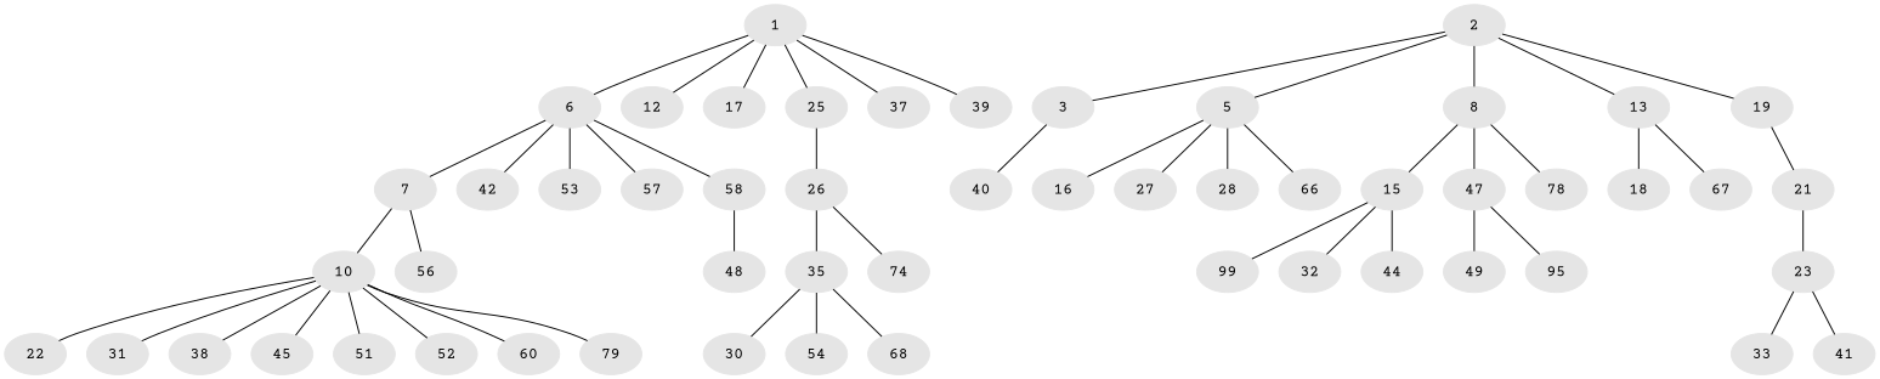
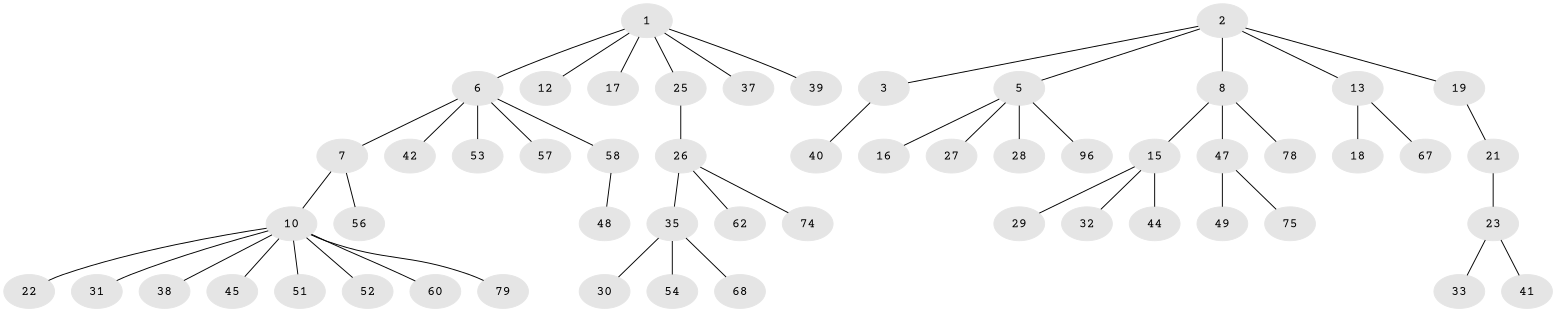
  graph {
    fontname="Courier Prime"
    node [color=gray90 fontname="Courier Prime" style=filled]
    edge [fontname="Courier Prime"]
    1 [super="+4"]
    6 [super="+9"]
    12
    17 [super="+69"]
    25
    37
    39
    2 [super="+11"]
    3 [super="+64"]
    5 [super="+34"]
    8 [super="+30"]
    13 [super="+14"]
    19 [super="+55"]
    7 [super="+20"]
    42
    53
    57 [super="+71"]
    58
    26 [super="+50"]
    40
    16
    27
    28 [super="+78"]
-   66
+   66 [label=96]
    15 [super="+46"]
    47 [super="+61"]
    n27 [label=78]
    18
    67 [super="+72"]
    21 [super="+65"]
    10 [super="+63"]
    56
    48
    22
    31
    38 [super="+77"]
    45
    51 [super="+59"]
    52
    60
    79
-   29 [label=99]
+   29
    32
    44
    49
-   75 [label=95]
+   75
    23 [super="+73"]
    33
    41
    35 [super="+43"]
+   62
    74
    n53 [label=30]
    54 [super="+76"]
    68
    1 -- 6
    1 -- 12
    1 -- 17
    1 -- 25
    1 -- 37
    1 -- 39
    6 -- 7
    6 -- 42
    6 -- 53
    6 -- 57
    6 -- 58
    25 -- 26
    2 -- 3
    2 -- 5
    2 -- 8
    2 -- 13
    2 -- 19
    3 -- 40
    5 -- 16
    5 -- 27
    5 -- 28
    5 -- 66
    8 -- 15
    8 -- 47
    8 -- n27
    13 -- 18
    13 -- 67
    19 -- 21
    7 -- 10
    7 -- 56
    58 -- 48
    26 -- 35
+   26 -- 62
    26 -- 74
    15 -- 29
    15 -- 32
    15 -- 44
    47 -- 49
    47 -- 75
    21 -- 23
    10 -- 22
    10 -- 31
    10 -- 38
    10 -- 45
    10 -- 51
    10 -- 52
    10 -- 60
    10 -- 79
    23 -- 33
    23 -- 41
    35 -- n53
    35 -- 54
    35 -- 68
  }
